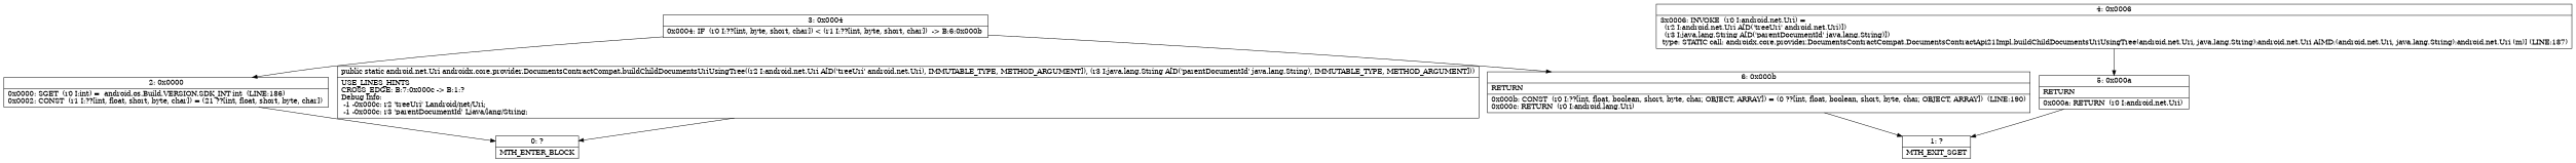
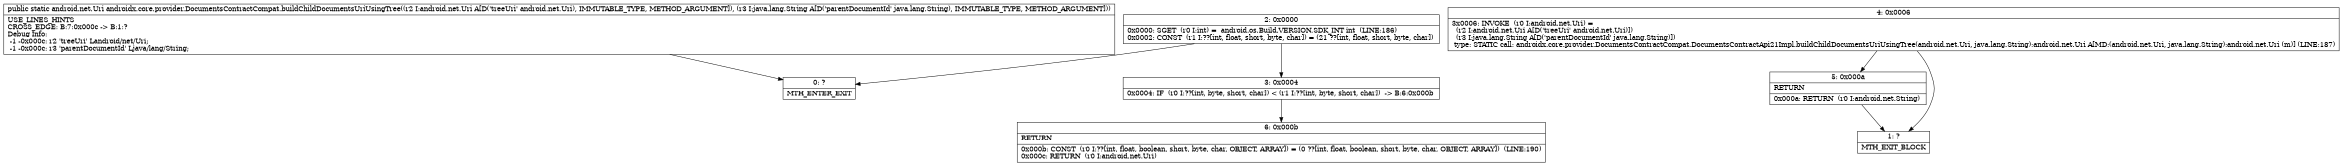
  digraph {
    node [shape=record]
-   n1 [label="{0\:\ ?|MTH_ENTER_BLOCK\l}"]
+   n1 [label="{0\:\ ?|MTH_ENTER_EXIT\l}"]
    n2 [label="{2\:\ 0x0000|0x0000: SGET  (r0 I:int) =  android.os.Build.VERSION.SDK_INT int  (LINE:186)\l0x0002: CONST  (r1 I:??[int, float, short, byte, char]) = (21 ??[int, float, short, byte, char]) \l}"]
    n3 [label="{3\:\ 0x0004|0x0004: IF  (r0 I:??[int, byte, short, char]) \< (r1 I:??[int, byte, short, char])  \-\> B:6:0x000b \l}"]
-   n4 [label="{6\:\ 0x000b|RETURN\l|0x000b: CONST  (r0 I:??[int, float, boolean, short, byte, char, OBJECT, ARRAY]) = (0 ??[int, float, boolean, short, byte, char, OBJECT, ARRAY])  (LINE:190)\l0x000c: RETURN  (r0 I:android.lang.Uri) \l}"]
+   n4 [label="{6\:\ 0x000b|RETURN\l|0x000b: CONST  (r0 I:??[int, float, boolean, short, byte, char, OBJECT, ARRAY]) = (0 ??[int, float, boolean, short, byte, char, OBJECT, ARRAY])  (LINE:190)\l0x000c: RETURN  (r0 I:android.net.Uri) \l}"]
    n5 [label="{4\:\ 0x0006|3x0006: INVOKE  (r0 I:android.net.Uri) = \l  (r2 I:android.net.Uri A[D('treeUri' android.net.Uri)])\l  (r3 I:java.lang.String A[D('parentDocumentId' java.lang.String)])\l type: STATIC call: androidx.core.provider.DocumentsContractCompat.DocumentsContractApi21Impl.buildChildDocumentsUriUsingTree(android.net.Uri, java.lang.String):android.net.Uri A[MD:(android.net.Uri, java.lang.String):android.net.Uri (m)] (LINE:187)\l}"]
-   n6 [label="{5\:\ 0x000a|RETURN\l|0x000a: RETURN  (r0 I:android.net.Uri) \l}"]
-   n7 [label="{1\:\ ?|MTH_EXIT_SGET\l}"]
+   n6 [label="{5\:\ 0x000a|RETURN\l|0x000a: RETURN  (r0 I:android.net.String) \l}"]
+   n7 [label="{1\:\ ?|MTH_EXIT_BLOCK\l}"]
    n8 [label="{public static android.net.Uri androidx.core.provider.DocumentsContractCompat.buildChildDocumentsUriUsingTree((r2 I:android.net.Uri A[D('treeUri' android.net.Uri), IMMUTABLE_TYPE, METHOD_ARGUMENT]), (r3 I:java.lang.String A[D('parentDocumentId' java.lang.String), IMMUTABLE_TYPE, METHOD_ARGUMENT]))  | USE_LINES_HINTS\lCROSS_EDGE: B:7:0x000c \-\> B:1:?\lDebug Info:\l  \-1 \-0x000c: r2 'treeUri' Landroid\/net\/Uri;\l  \-1 \-0x000c: r3 'parentDocumentId' Ljava\/lang\/String;\l}"]
    n2 -> n1
-   n3 -> n2
+   n2 -> n3
    n3 -> n4
-   n4 -> n7
+   n5 -> n7
    n5 -> n6
    n6 -> n7
    n8 -> n1
  }
